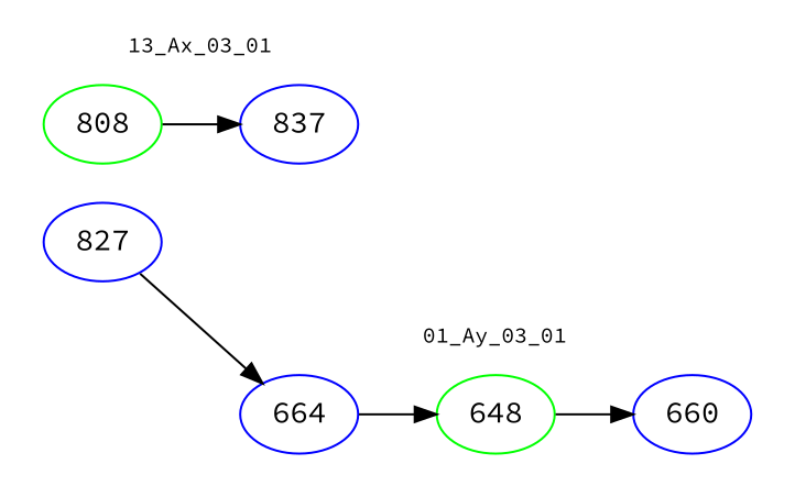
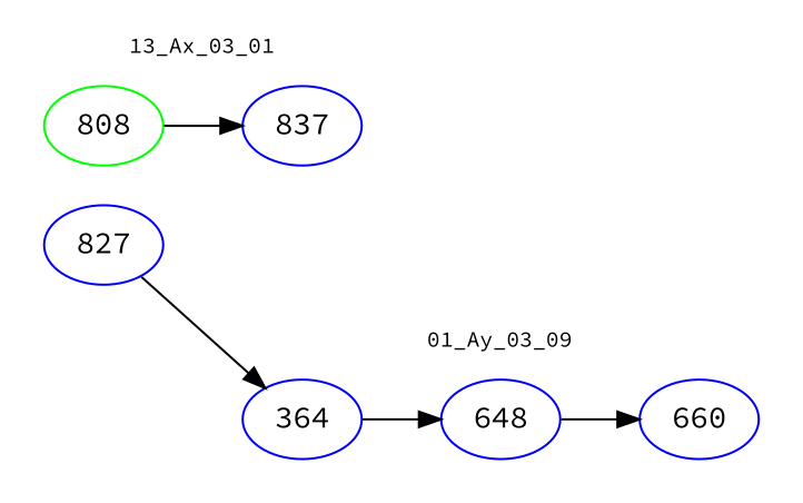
  digraph {
    fontname="Source Code Pro"
    rankdir=LR
    node [color=blue fontname="Source Code Pro"]
    edge [color=black fontname="Source Code Pro"]
-   n1 [label=664]
-   n2 [color=green label=648]
+   n1 [label=364]
+   n2 [label=648]
    n3 [label=660]
    n4 [label=827]
    n5 [color=green label=808]
    n6 [label=837]
    subgraph cluster_1 {
      color=white
      fontsize=10
-     label="01_Ay_03_01"
+     label="01_Ay_03_09"
      n1
      n2
      n3
    }
    subgraph cluster_2 {
      color=white
      fontsize=10
      label="13_Ax_03_01"
      n4
      n5
      n6
    }
    n1 -> n2
    n2 -> n3
    n4 -> n1
    n5 -> n6
  }
